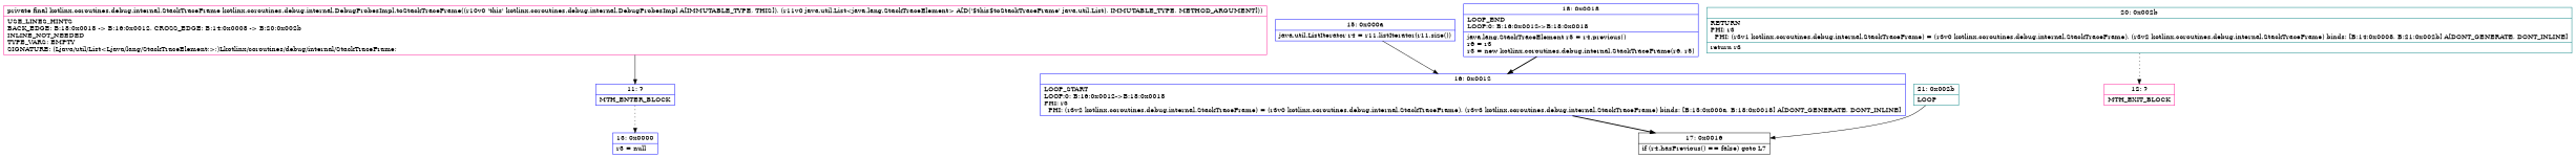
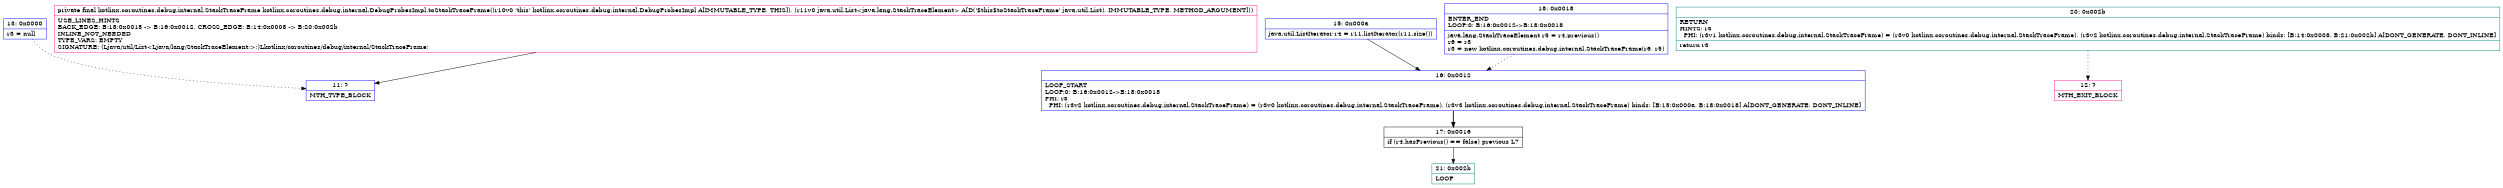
  digraph {
    node [color=blue shape=record]
    edge [style=solid]
-   n1 [label="{11\:\ ?|MTH_ENTER_BLOCK\l}"]
+   n1 [label="{11\:\ ?|MTH_TYPE_BLOCK\l}"]
    n2 [label="{13\:\ 0x0000|r3 = null\l}"]
    n3 [label="{15\:\ 0x000a|java.util.ListIterator r4 = r11.listIterator(r11.size())\l}"]
    n4 [label="{16\:\ 0x0012|LOOP_START\lLOOP:0: B:16:0x0012\-\>B:18:0x0018\lPHI: r3 \l  PHI: (r3v2 kotlinx.coroutines.debug.internal.StackTraceFrame) = (r3v0 kotlinx.coroutines.debug.internal.StackTraceFrame), (r3v3 kotlinx.coroutines.debug.internal.StackTraceFrame) binds: [B:15:0x000a, B:18:0x0018] A[DONT_GENERATE, DONT_INLINE]\l}"]
-   n5 [color=teal label="{20\:\ 0x002b|RETURN\lPHI: r3 \l  PHI: (r3v1 kotlinx.coroutines.debug.internal.StackTraceFrame) = (r3v0 kotlinx.coroutines.debug.internal.StackTraceFrame), (r3v2 kotlinx.coroutines.debug.internal.StackTraceFrame) binds: [B:14:0x0008, B:21:0x002b] A[DONT_GENERATE, DONT_INLINE]\l|return r3\l}"]
+   n5 [color=teal label="{20\:\ 0x002b|RETURN\lHINTS: r3 \l  PHI: (r3v1 kotlinx.coroutines.debug.internal.StackTraceFrame) = (r3v0 kotlinx.coroutines.debug.internal.StackTraceFrame), (r3v2 kotlinx.coroutines.debug.internal.StackTraceFrame) binds: [B:14:0x0008, B:21:0x002b] A[DONT_GENERATE, DONT_INLINE]\l|return r3\l}"]
    n6 [color=deeppink label="{12\:\ ?|MTH_EXIT_BLOCK\l}"]
-   n7 [color=black label="{17\:\ 0x0016|if (r4.hasPrevious() == false) goto L7\l}"]
+   n7 [color=black label="{17\:\ 0x0016|if (r4.hasPrevious() == false) previous L7\l}"]
    n8 [color=teal label="{21\:\ 0x002b|LOOP\l}"]
-   n9 [label="{18\:\ 0x0018|LOOP_END\lLOOP:0: B:16:0x0012\-\>B:18:0x0018\l|java.lang.StackTraceElement r5 = r4.previous()\lr6 = r3\lr3 = new kotlinx.coroutines.debug.internal.StackTraceFrame(r6, r5)\l}"]
+   n9 [label="{18\:\ 0x0018|ENTER_END\lLOOP:0: B:16:0x0012\-\>B:18:0x0018\l|java.lang.StackTraceElement r5 = r4.previous()\lr6 = r3\lr3 = new kotlinx.coroutines.debug.internal.StackTraceFrame(r6, r5)\l}"]
    n10 [color=deeppink label="{private final kotlinx.coroutines.debug.internal.StackTraceFrame kotlinx.coroutines.debug.internal.DebugProbesImpl.toStackTraceFrame((r10v0 'this' kotlinx.coroutines.debug.internal.DebugProbesImpl A[IMMUTABLE_TYPE, THIS]), (r11v0 java.util.List\<java.lang.StackTraceElement\> A[D('$this$toStackTraceFrame' java.util.List), IMMUTABLE_TYPE, METHOD_ARGUMENT]))  | USE_LINES_HINTS\lBACK_EDGE: B:18:0x0018 \-\> B:16:0x0012, CROSS_EDGE: B:14:0x0008 \-\> B:20:0x002b\lINLINE_NOT_NEEDED\lTYPE_VARS: EMPTY\lSIGNATURE: (Ljava\/util\/List\<Ljava\/lang\/StackTraceElement;\>;)Lkotlinx\/coroutines\/debug\/internal\/StackTraceFrame;\l}"]
-   n1 -> n2 [style=dotted]
+   n2 -> n1 [style=dotted]
    n3 -> n4
    n4 -> n7 [style=bold]
    n5 -> n6 [style=dotted]
-   n8 -> n7
-   n9 -> n4 [style=bold]
+   n7 -> n8
+   n9 -> n4 [style=dotted]
    n10 -> n1
  }
